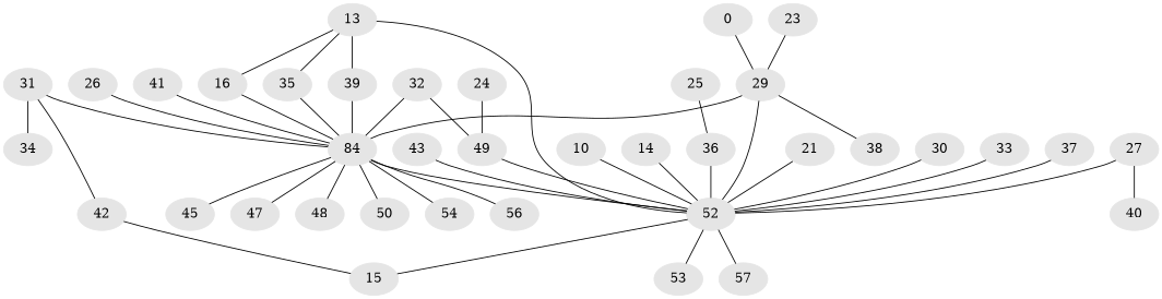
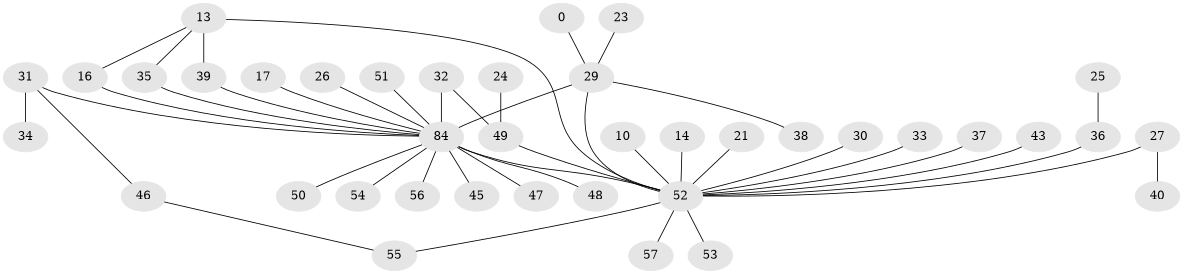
  graph {
    node [color=gray90 style=filled]
    29 [super="+6+5"]
    52 [super="+15+51+28"]
    n3 [label=84 super="+22+1"]
    38
    n5 [label=0]
    53
-   55 [label=15]
+   55
    57
    10
    16 [super="+2"]
    13
    35
    39
    14
    45
    47
    48
    50
    54
    56
+   17
    21
    23
    49 [super="+12"]
    24
    36 [super="+18"]
    25
    26
    27
    40
    30
    31
    34
-   46 [super="+19" label=42]
+   46 [super="+19"]
    32 [super="+8"]
    33 [super="+20"]
    37
-   41
+   41 [label=51]
    43
    29 -- 52 [weight=3]
    29 -- n3 [weight=3]
    29 -- 38
    52 -- 53
    52 -- 55
    52 -- 57
    n3 -- 52 [weight=4]
    n3 -- 45
    n3 -- 47
    n3 -- 48
    n3 -- 50
    n3 -- 54
    n3 -- 56
    n5 -- 29
    10 -- 52
    16 -- n3 [weight=2]
    13 -- 52 [weight=2]
    13 -- 16
    13 -- 35
    13 -- 39
    35 -- n3
    39 -- n3
    14 -- 52
+   17 -- n3
    21 -- 52
    23 -- 29
    49 -- 52
    24 -- 49
    36 -- 52 [weight=4]
    25 -- 36
    26 -- n3
    27 -- 52
    27 -- 40
    30 -- 52
    31 -- n3
    31 -- 34
    31 -- 46
    46 -- 55
    32 -- n3 [weight=2]
    32 -- 49
    33 -- 52 [weight=2]
    37 -- 52
    41 -- n3
    43 -- 52
  }
